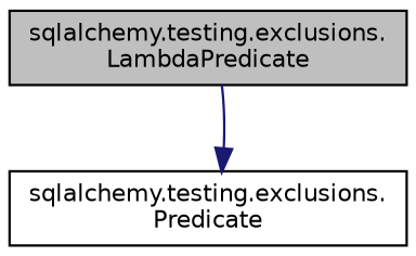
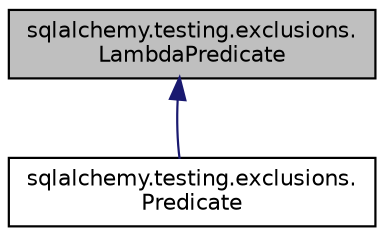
  digraph {
    node [color=black fontname=Helvetica fontsize=10 shape=record style=filled]
    n1 [fillcolor=grey75 fontcolor=black height=0.2 label="sqlalchemy.testing.exclusions.\lLambdaPredicate" width=0.4]
    n2 [fillcolor=white height=0.2 label="sqlalchemy.testing.exclusions.\lPredicate" width=0.4]
-   n2 -> n1 [color=midnightblue dir=back fontname=Helvetica fontsize=10 labelfontname=Helvetica labelfontsize=10 style=solid]
+   n1 -> n2 [color=midnightblue dir=back fontname=Helvetica fontsize=10 labelfontname=Helvetica labelfontsize=10 style=solid]
  }
